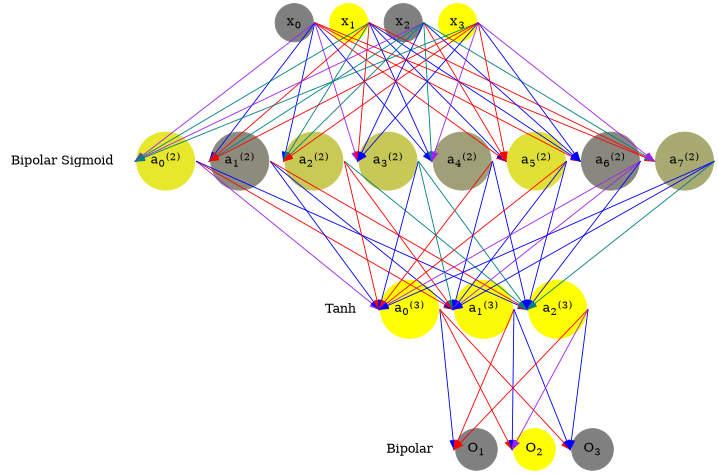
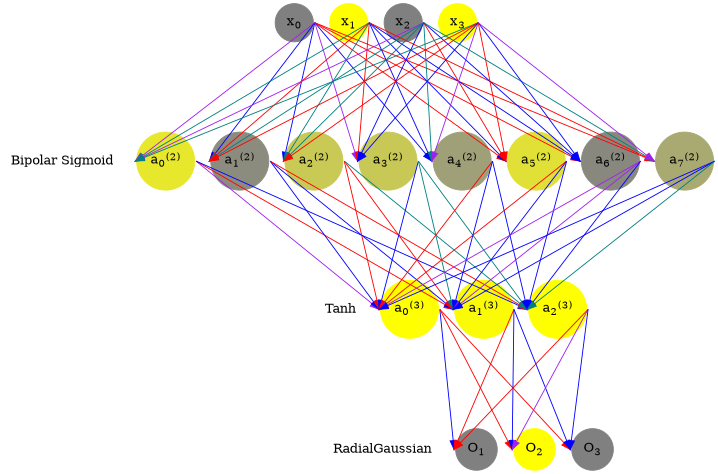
  digraph {
    rankdir=TB
    ranksep=1.4
    splines=false
    node [color="0.1667, 0.0, 0.5" fillcolor="0.1667, 0.0, 0.5" shape=circle style=filled]
    edge [headport=w style=solid tailport=e color=blue]
    n1 [label=<x<sub>0</sub>>]
    n2 [color="0.1667, 1.0, 1.0" fillcolor="0.1667, 1.0, 1.0" label=<x<sub>1</sub>>]
    n3 [label=<x<sub>2</sub>>]
    n4 [color="0.1667, 1.0, 1.0" fillcolor="0.1667, 1.0, 1.0" label=<x<sub>3</sub>>]
    n5 [color="0.1667, 0.808268, 0.904134" fillcolor="0.1667, 0.808268, 0.904134" label=<a<sub>0</sub><sup>(2)</sup>>]
    n6 [color="0.1667, 0.094614, 0.547307" fillcolor="0.1667, 0.094614, 0.547307" label=<a<sub>1</sub><sup>(2)</sup>>]
    n7 [color="0.1667, 0.575434, 0.787717" fillcolor="0.1667, 0.575434, 0.787717" label=<a<sub>2</sub><sup>(2)</sup>>]
    n8 [color="0.1667, 0.568183, 0.784091" fillcolor="0.1667, 0.568183, 0.784091" label=<a<sub>3</sub><sup>(2)</sup>>]
    n9 [color="0.1667, 0.249995, 0.624997" fillcolor="0.1667, 0.249995, 0.624997" label=<a<sub>4</sub><sup>(2)</sup>>]
    n10 [color="0.1667, 0.751707, 0.875854" fillcolor="0.1667, 0.751707, 0.875854" label=<a<sub>5</sub><sup>(2)</sup>>]
    n11 [color="0.1667, 0.062773, 0.531387" fillcolor="0.1667, 0.062773, 0.531387" label=<a<sub>6</sub><sup>(2)</sup>>]
    n12 [color="0.1667, 0.324465, 0.662233" fillcolor="0.1667, 0.324465, 0.662233" label=<a<sub>7</sub><sup>(2)</sup>>]
    n13 [color="0.1667, 0.998012, 0.999006" fillcolor="0.1667, 0.998012, 0.999006" label=<a<sub>0</sub><sup>(3)</sup>>]
    n14 [color="0.1667, 0.966057, 0.983028" fillcolor="0.1667, 0.966057, 0.983028" label=<a<sub>1</sub><sup>(3)</sup>>]
    n15 [color="0.1667, 0.997013, 0.998506" fillcolor="0.1667, 0.997013, 0.998506" label=<a<sub>2</sub><sup>(3)</sup>>]
    n16 [label=<O<sub>1</sub>>]
    n17 [color="0.1667, 1.0, 1.0" fillcolor="0.1667, 1.0, 1.0" label=<O<sub>2</sub>>]
    n18 [label=<O<sub>3</sub>>]
    n19 [label="Bipolar Sigmoid" shape=plaintext color="" fillcolor="" style=""]
    n20 [label=Tanh shape=plaintext color="" fillcolor="" style=""]
-   n21 [label=Bipolar shape=plaintext color="" fillcolor="" style=""]
+   n21 [label=RadialGaussian shape=plaintext color="" fillcolor="" style=""]
    subgraph sub_1 {
      n1
    }
    subgraph sub_2 {
      n2
    }
    subgraph sub_3 {
      n3
    }
    subgraph sub_4 {
      n4
    }
    subgraph sub_5 {
      n5
    }
    subgraph sub_6 {
      n6
    }
    subgraph sub_7 {
      n7
    }
    subgraph sub_8 {
      n8
    }
    subgraph sub_9 {
      n9
    }
    subgraph sub_10 {
      n10
    }
    subgraph sub_11 {
      n11
    }
    subgraph sub_12 {
      n12
    }
    subgraph sub_13 {
      n13
    }
    subgraph sub_14 {
      n14
    }
    subgraph sub_15 {
      n15
    }
    subgraph sub_16 {
      n16
    }
    subgraph sub_17 {
      n17
    }
    subgraph sub_18 {
      n18
    }
    subgraph sub_19 {
      rank=same
      n1
      n2
      n3
      n4
    }
    subgraph sub_20 {
      rank=same
      n5
      n6
      n7
      n8
      n9
      n10
      n11
      n12
    }
    subgraph sub_21 {
      rank=same
      n13
      n14
      n15
    }
    subgraph sub_22 {
      rank=same
      n16
      n17
      n18
    }
    subgraph sub_23 {
      rank=same
      n5
      n19
    }
    subgraph sub_24 {
      rank=same
      n13
      n20
    }
    subgraph sub_25 {
      rank=same
      n16
      n21
    }
    n1 -> n2 [style=invis color=""]
    n1 -> n5 [color=purple]
    n1 -> n6
    n1 -> n7
    n1 -> n8 [color=purple]
    n1 -> n9
    n1 -> n10 [color=red]
    n1 -> n11 [color=red]
    n1 -> n12 [color=red]
    n2 -> n3 [style=invis color=""]
    n2 -> n5 [color=teal]
    n2 -> n6 [color=red]
    n2 -> n7 [color=teal]
    n2 -> n8 [color=red]
    n2 -> n9
    n2 -> n10
    n2 -> n11
    n2 -> n12 [color=red]
    n3 -> n4 [style=invis color=""]
    n3 -> n5 [color=purple]
    n3 -> n6 [color=teal]
    n3 -> n7 [color=teal]
    n3 -> n8
    n3 -> n9 [color=teal]
    n3 -> n10 [color=red]
    n3 -> n11
    n3 -> n12 [color=teal]
    n4 -> n5 [color=teal]
    n4 -> n6 [color=red]
    n4 -> n7 [color=red]
    n4 -> n8
    n4 -> n9 [color=purple]
    n4 -> n10 [color=red]
    n4 -> n11
    n4 -> n12 [color=purple]
    n5 -> n6 [style=invis color=""]
    n5 -> n13 [color=purple]
    n5 -> n14 [color=red]
    n5 -> n15
    n6 -> n7 [style=invis color=""]
    n6 -> n13
    n6 -> n14
    n6 -> n15 [color=red]
    n7 -> n8 [style=invis color=""]
    n7 -> n13 [color=red]
    n7 -> n14 [color=red]
    n7 -> n15 [color=teal]
    n8 -> n9 [style=invis color=""]
    n8 -> n13
    n8 -> n14 [color=teal]
    n8 -> n15 [color=teal]
    n9 -> n10 [style=invis color=""]
    n9 -> n13 [color=red]
    n9 -> n14
    n9 -> n15
    n10 -> n11 [style=invis color=""]
    n10 -> n13 [color=red]
    n10 -> n14
    n10 -> n15
    n11 -> n12 [style=invis color=""]
    n11 -> n13 [color=purple]
    n11 -> n14 [color=purple]
    n11 -> n15
    n12 -> n13
    n12 -> n14
    n12 -> n15 [color=teal]
    n13 -> n14 [style=invis color=""]
    n13 -> n16
    n13 -> n17 [color=red]
    n13 -> n18 [color=red]
    n14 -> n15 [style=invis color=""]
    n14 -> n16 [color=red]
    n14 -> n17
    n14 -> n18
    n15 -> n16 [color=red]
    n15 -> n17 [color=purple]
    n15 -> n18
    n16 -> n17 [style=invis color=""]
    n17 -> n18 [style=invis color=""]
    n19 -> n5 [style=invis color=""]
    n20 -> n13 [style=invis color=""]
    n21 -> n16 [style=invis color=""]
  }
